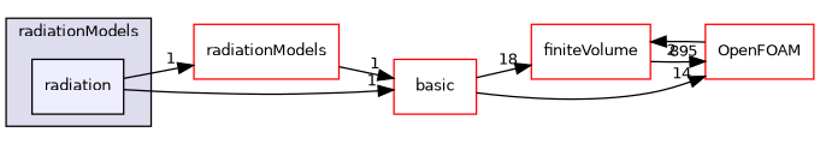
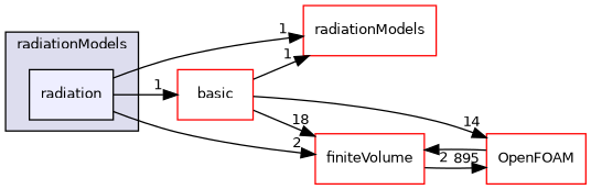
  digraph {
    compound=true
    rankdir=LR
    node [fontname=Helvetica fontsize=10 shape=box color=red]
    edge [headlabel=1 labeldistance=1.5 labelfontname=Helvetica labelfontsize=10]
    n1 [fillcolor="#eeeeff" label=radiation pencolor=black style=filled color=""]
    n2 [label=finiteVolume]
    n3 [label=radiationModels]
    n4 [label=basic]
    n5 [label=OpenFOAM]
    subgraph cluster_1 {
      bgcolor="#ddddee"
      fontname=Helvetica
      fontsize=10
      label=radiationModels
      pencolor=black
      n1
    }
+   n1 -> n2 [headlabel=2]
    n1 -> n3
    n1 -> n4
    n2 -> n5 [headlabel=895]
-   n3 -> n4
+   n4 -> n3
    n4 -> n2 [headlabel=18]
    n4 -> n5 [headlabel=14]
    n5 -> n2 [headlabel=2]
  }
